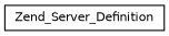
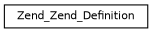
  digraph {
    rankdir=LR
-   n1 [color=black fillcolor=white fontname=Helvetica fontsize=10 height=0.2 label=Zend_Server_Definition shape=record style=filled width=0.4]
+   n1 [color=black fillcolor=white fontname=Helvetica fontsize=10 height=0.2 label=Zend_Zend_Definition shape=record style=filled width=0.4]
  }
